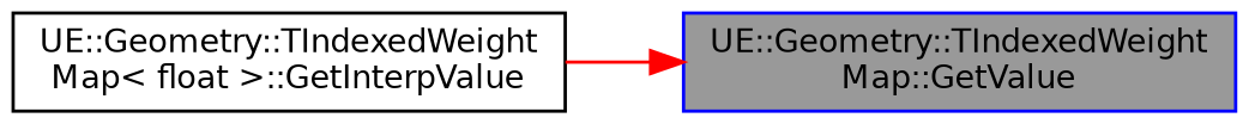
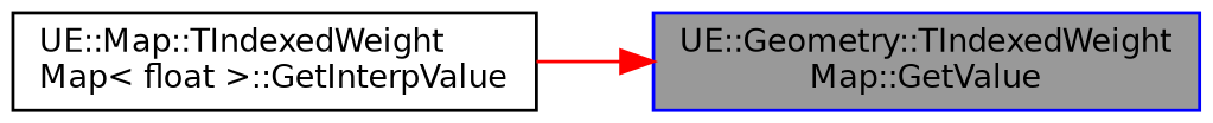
  digraph {
    rankdir=RL
    node [fontname=Helvetica fontsize=10 shape=box style=filled]
    n1 [color=blue fillcolor=grey60 fontcolor=black height=0.2 label="UE::Geometry::TIndexedWeight\lMap::GetValue" width=0.4]
-   n2 [color=black fillcolor=white height=0.2 label="UE::Geometry::TIndexedWeight\lMap\< float \>::GetInterpValue" width=0.4]
+   n2 [color=black fillcolor=white height=0.2 label="UE::Map::TIndexedWeight\lMap\< float \>::GetInterpValue" width=0.4]
    n1 -> n2 [color=red dir=back fontname=Helvetica fontsize=10 labelfontname=Helvetica labelfontsize=10 style=solid]
  }
